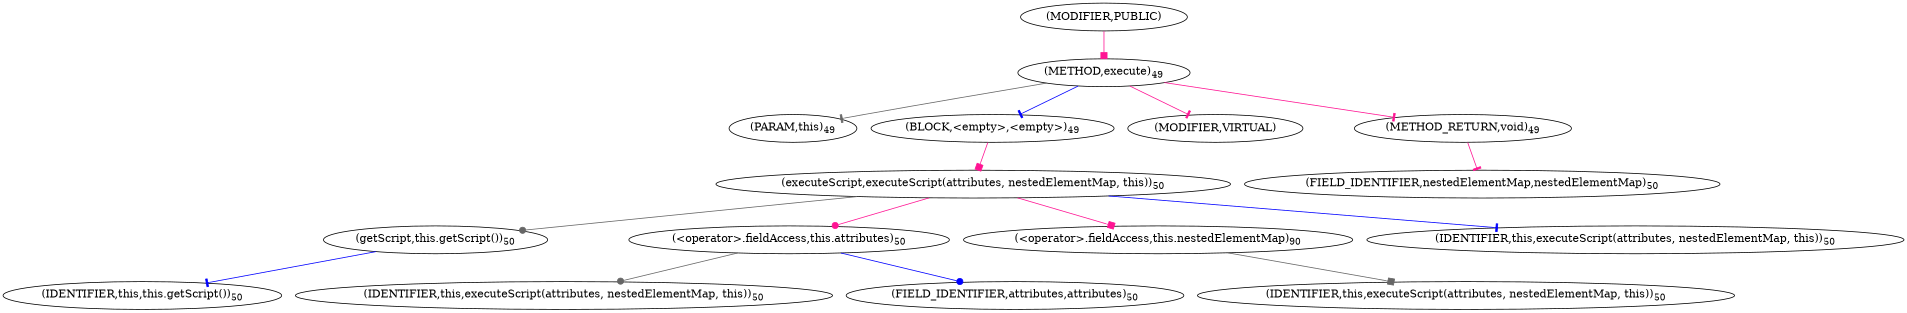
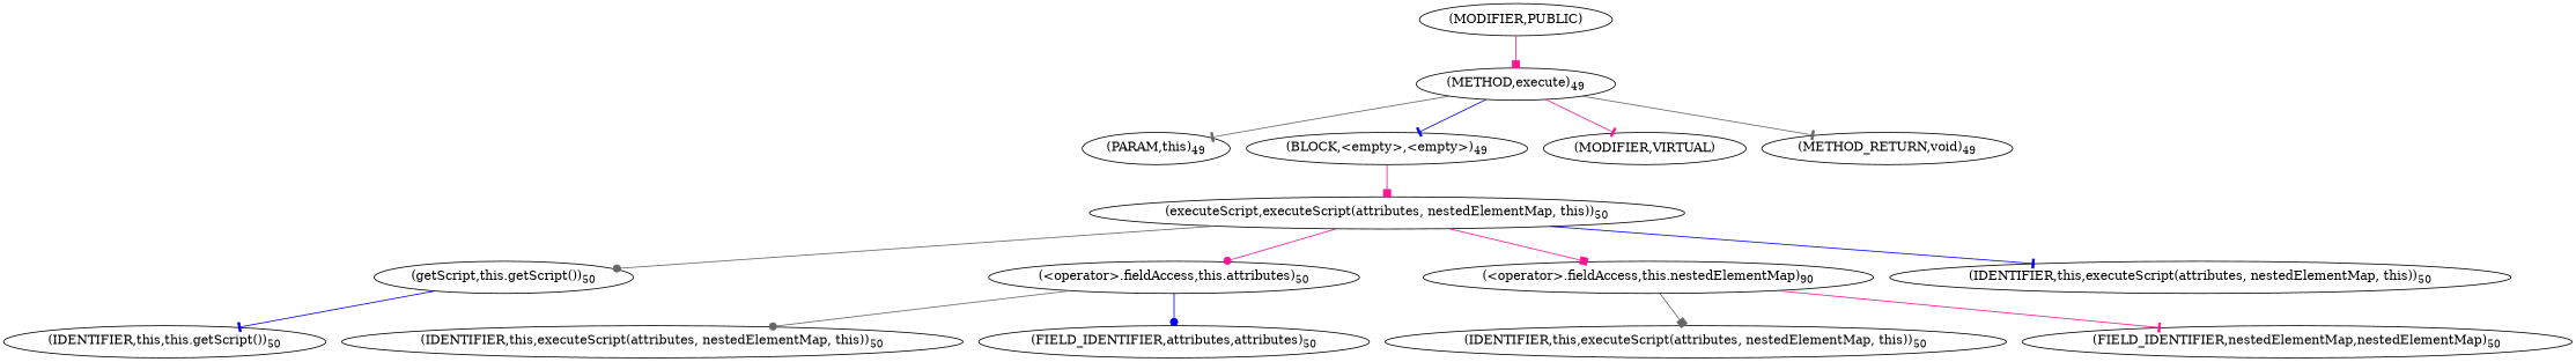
  digraph {
    edge [arrowhead=tee color=deeppink]
    n1 [label=<(METHOD,execute)<SUB>49</SUB>>]
    n2 [label=<(PARAM,this)<SUB>49</SUB>>]
    n3 [label=<(BLOCK,&lt;empty&gt;,&lt;empty&gt;)<SUB>49</SUB>>]
    n4 [label=<(MODIFIER,VIRTUAL)>]
    n5 [label=<(METHOD_RETURN,void)<SUB>49</SUB>>]
    n6 [label=<(executeScript,executeScript(attributes, nestedElementMap, this))<SUB>50</SUB>>]
    n7 [label=<(MODIFIER,PUBLIC)>]
    n8 [label=<(getScript,this.getScript())<SUB>50</SUB>>]
    n9 [label=<(&lt;operator&gt;.fieldAccess,this.attributes)<SUB>50</SUB>>]
    n10 [label=<(&lt;operator&gt;.fieldAccess,this.nestedElementMap)<SUB>90</SUB>>]
    n11 [label=<(IDENTIFIER,this,executeScript(attributes, nestedElementMap, this))<SUB>50</SUB>>]
    n12 [label=<(IDENTIFIER,this,this.getScript())<SUB>50</SUB>>]
    n13 [label=<(IDENTIFIER,this,executeScript(attributes, nestedElementMap, this))<SUB>50</SUB>>]
    n14 [label=<(FIELD_IDENTIFIER,attributes,attributes)<SUB>50</SUB>>]
    n15 [label=<(IDENTIFIER,this,executeScript(attributes, nestedElementMap, this))<SUB>50</SUB>>]
    n16 [label=<(FIELD_IDENTIFIER,nestedElementMap,nestedElementMap)<SUB>50</SUB>>]
    n1 -> n2 [color=gray40]
    n1 -> n3 [color=blue]
    n1 -> n4
-   n1 -> n5
+   n1 -> n5 [color=gray40]
    n3 -> n6 [arrowhead=box]
    n6 -> n8 [arrowhead=dot color=gray40]
    n6 -> n9 [arrowhead=dot]
    n6 -> n10 [arrowhead=box]
    n6 -> n11 [color=blue]
    n7 -> n1 [arrowhead=box]
    n8 -> n12 [color=blue]
    n9 -> n13 [arrowhead=dot color=gray40]
    n9 -> n14 [arrowhead=dot color=blue]
    n10 -> n15 [arrowhead=box color=gray40]
-   n5 -> n16
+   n10 -> n16
  }
